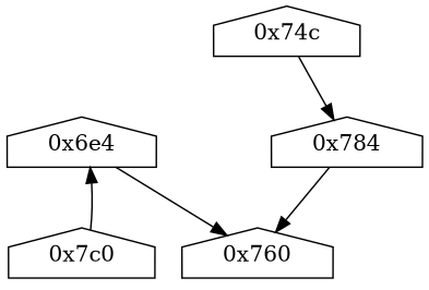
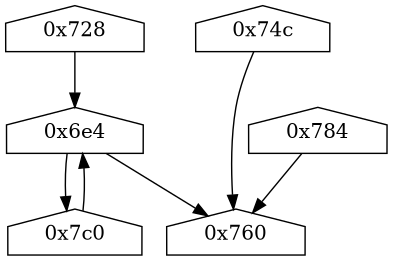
  strict digraph {
    "edge"="{}"
    file="/Users/mark/Documents//论文//第二篇论文//2018-08-24交论文后的备份/2019/CFG/small-programs/16b-1-2-0-0-dc-2-1-1/1528_recovered.dot"
    "graph"="{u'file': u'/Users/mark/Documents//\u8bba\u6587//\u7b2c\u4e8c\u7bc7\u8bba\u6587//2018-08-24\u4ea4\u8bba\u6587\u540e\u7684\u5907\u4efd/2019/CFG/small-programs/16b-1-2-0-0-dc-2-1-1/1528_recovered.dot'}"
    "node"="{u'opcode': u''}"
    node [shape=house]
+   "0x728" [opcode="[u'ldr', u'b']"]
    "0x6e4" [opcode="[u'str', u'str', u'ldr', u'ldrb', u'strb', u'ldr', u'ldr', u'ldrb', u'cmp', u'mov', u'b']"]
    "0x7c0" [opcode="[u'ldrb', u'ldr', u'add', u'str', u'ldr', u'b']"]
    "0x760" [opcode="[u'ldr', u'mov', u'bl', u'ldr', u'b']"]
    "0x74c" [opcode="[u'ldr', u'add', u'str', u'ldr', u'b']"]
    "0x784" [opcode="[u'str', u'str', u'ldr', u'ldr', u'ldrb', u'ldr', u'ldr', u'ldr', u'cmp', u'mov', u'b']"]
+   "0x728" -> "0x6e4"
+   "0x6e4" -> "0x7c0"
    "0x6e4" -> "0x760"
    "0x7c0" -> "0x6e4"
-   "0x74c" -> "0x784"
+   "0x74c" -> "0x760"
    "0x784" -> "0x760"
  }
